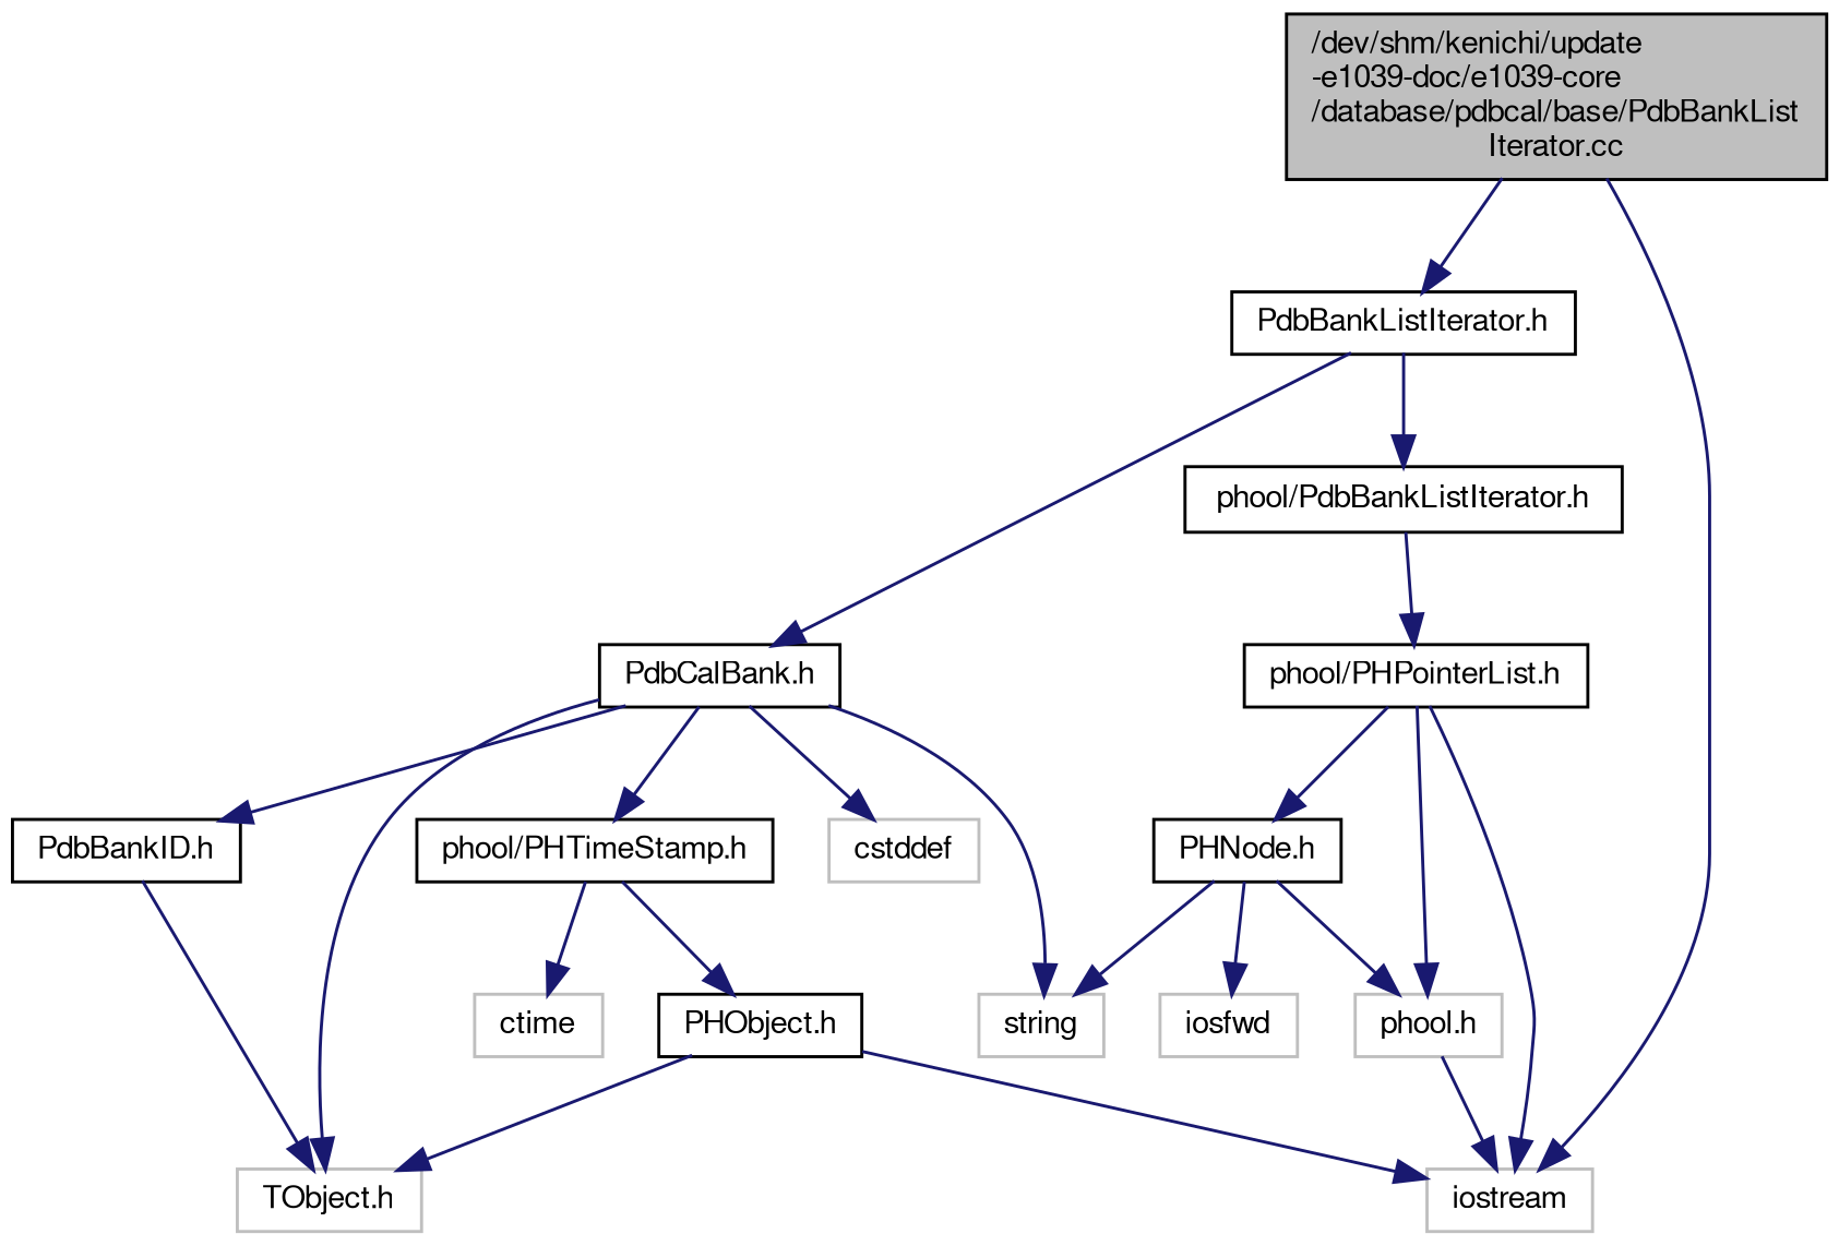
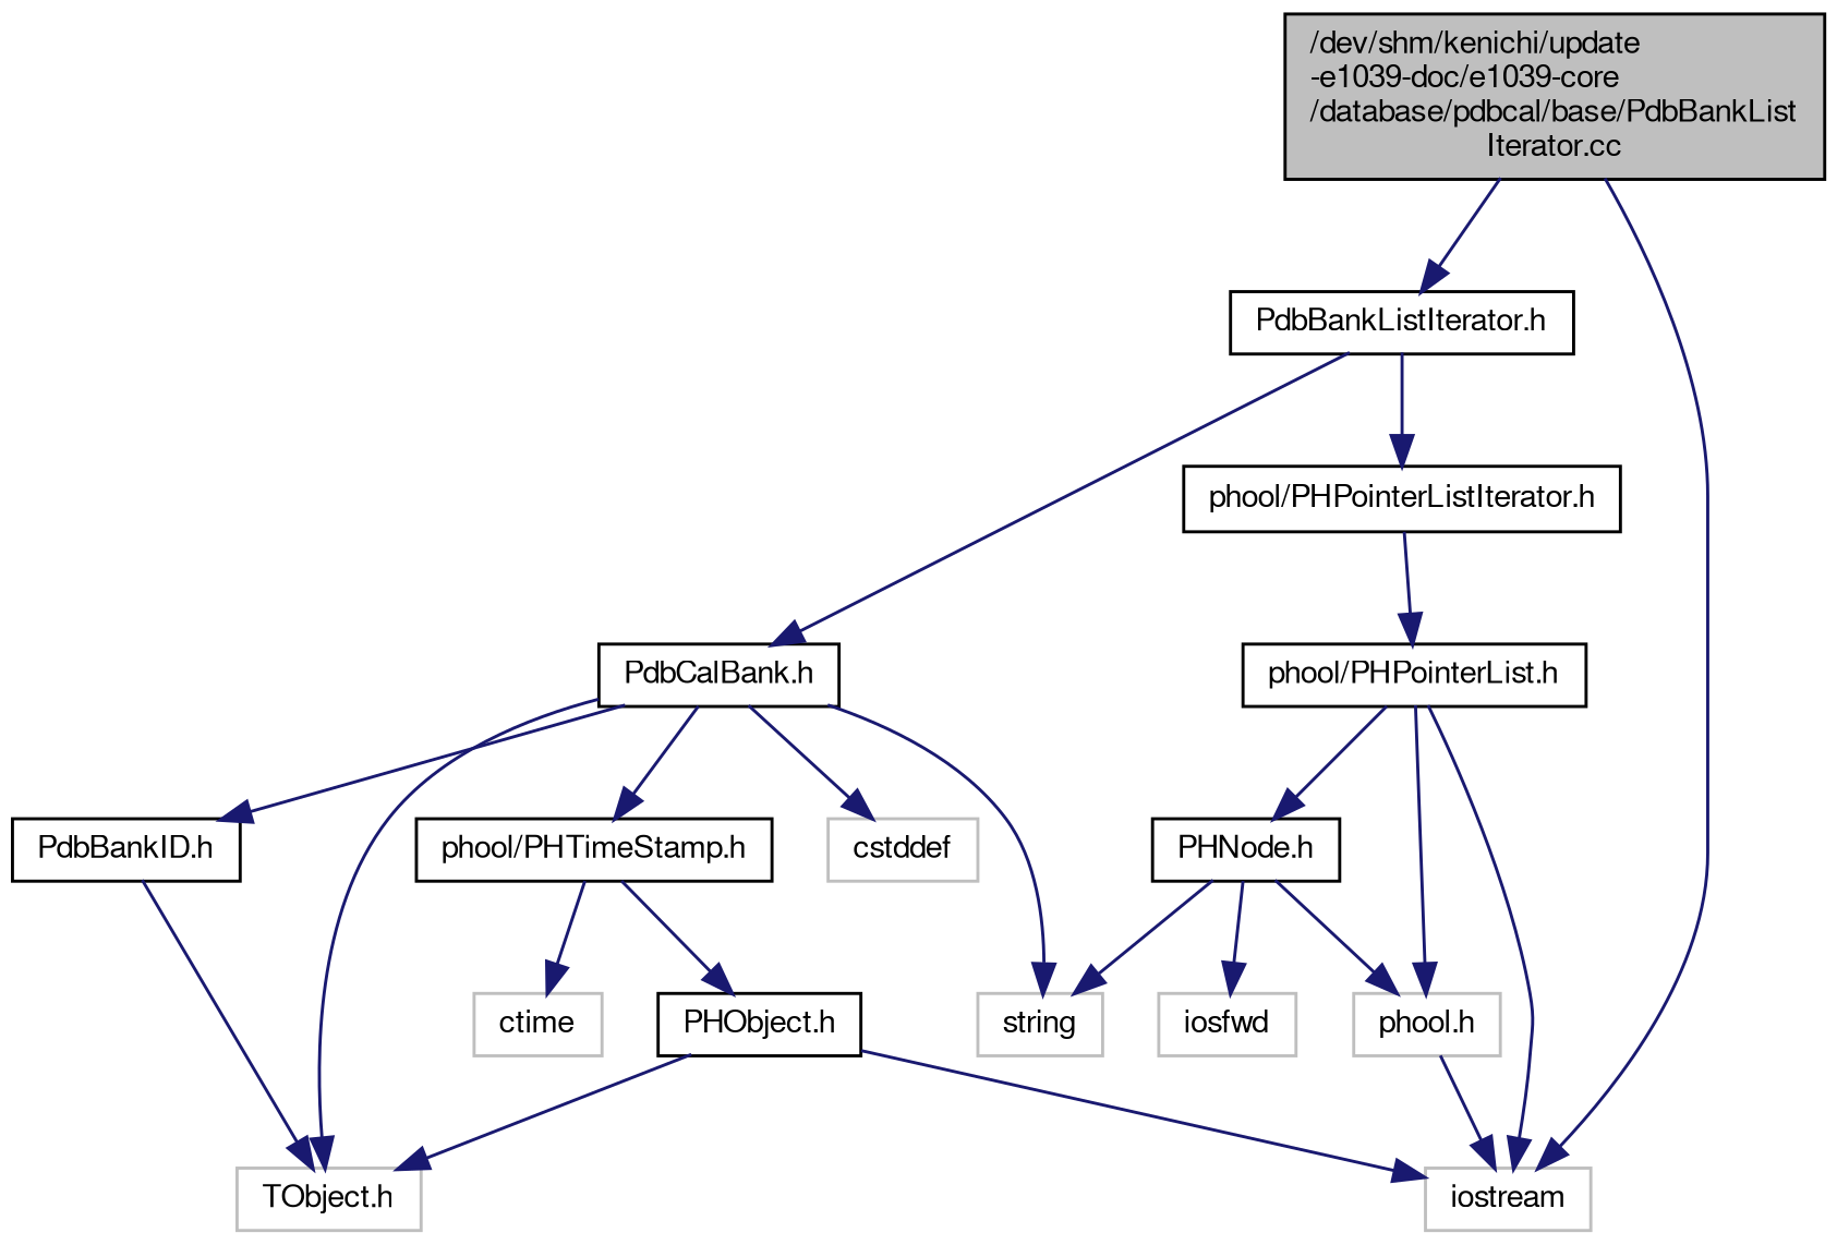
  digraph {
    node [color=black fontname=FreeSans fontsize=10 shape=record]
    edge [color=midnightblue fontname=FreeSans fontsize=10 labelfontname=FreeSans labelfontsize=10 style=solid]
    n1 [fillcolor=grey75 fontcolor=black height=0.2 label="/dev/shm/kenichi/update\l-e1039-doc/e1039-core\l/database/pdbcal/base/PdbBankList\lIterator.cc" style=filled width=0.4]
    n2 [height=0.2 label="PdbBankListIterator.h" width=0.4]
    n3 [color=grey75 height=0.2 label=iostream width=0.4]
    n4 [height=0.2 label="PdbCalBank.h" width=0.4]
-   n5 [height=0.2 label="phool/PdbBankListIterator.h" width=0.4]
+   n5 [height=0.2 label="phool/PHPointerListIterator.h" width=0.4]
    n6 [height=0.2 label="PdbBankID.h" width=0.4]
    n7 [color=grey75 height=0.2 label="TObject.h" width=0.4]
    n8 [height=0.2 label="phool/PHTimeStamp.h" width=0.4]
    n9 [color=grey75 height=0.2 label=cstddef width=0.4]
    n10 [color=grey75 height=0.2 label=string width=0.4]
    n11 [height=0.2 label="phool/PHPointerList.h" width=0.4]
    n12 [color=grey75 height=0.2 label="phool.h" width=0.4]
    n13 [height=0.2 label="PHNode.h" width=0.4]
    n14 [height=0.2 label="PHObject.h" width=0.4]
    n15 [color=grey75 height=0.2 label=ctime width=0.4]
    n16 [color=grey75 height=0.2 label=iosfwd width=0.4]
    n1 -> n2
    n1 -> n3
    n2 -> n4
    n2 -> n5
    n4 -> n6
    n4 -> n7
    n4 -> n8
    n4 -> n9
    n4 -> n10
    n5 -> n11
    n6 -> n7
    n8 -> n14
    n8 -> n15
    n11 -> n3
    n11 -> n12
    n11 -> n13
    n12 -> n3
    n13 -> n10
    n13 -> n12
    n13 -> n16
    n14 -> n3
    n14 -> n7
  }
